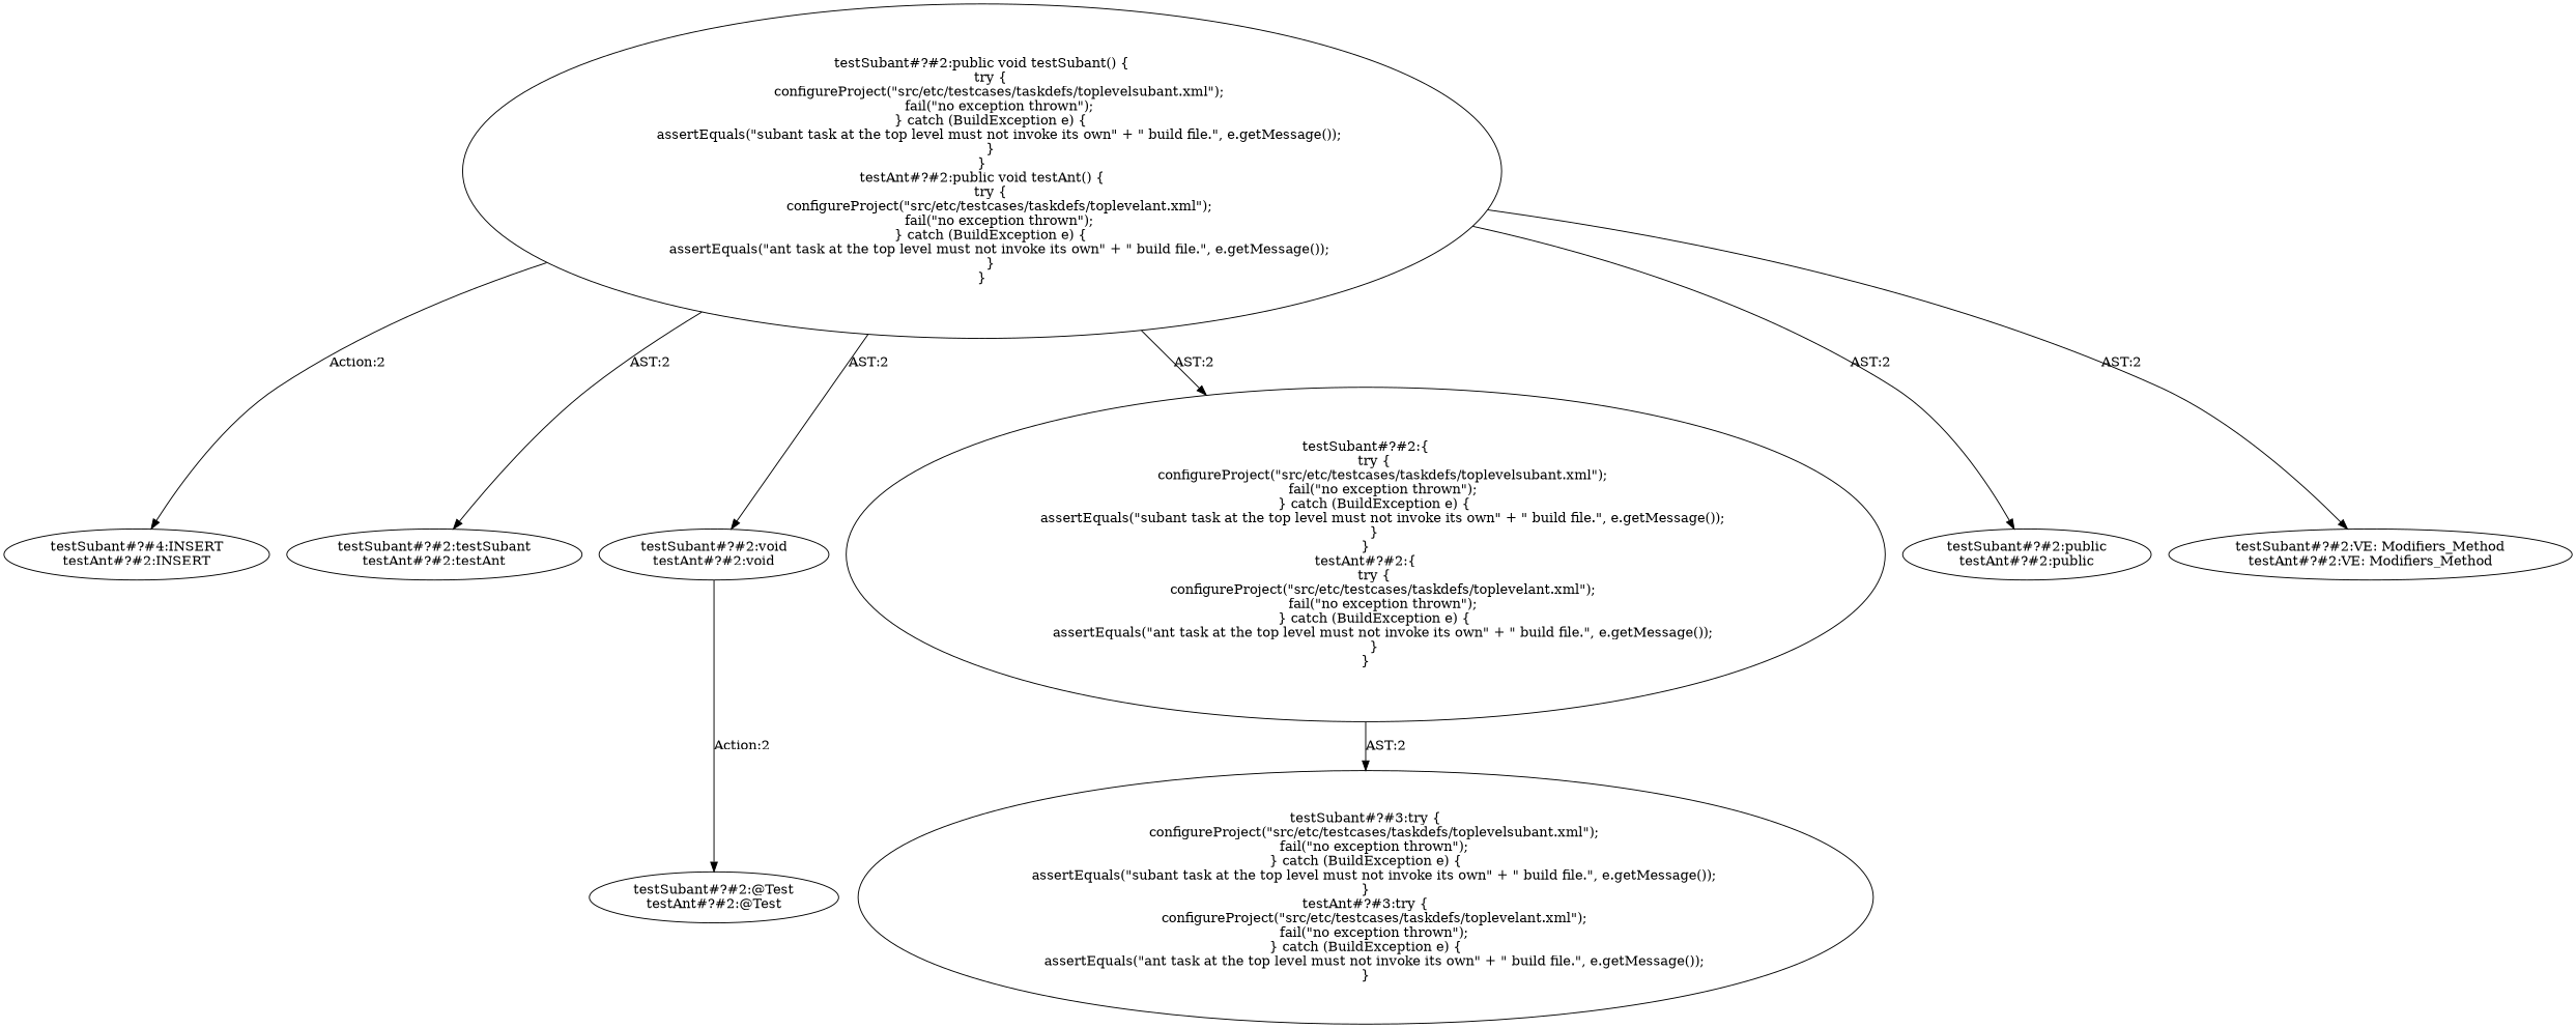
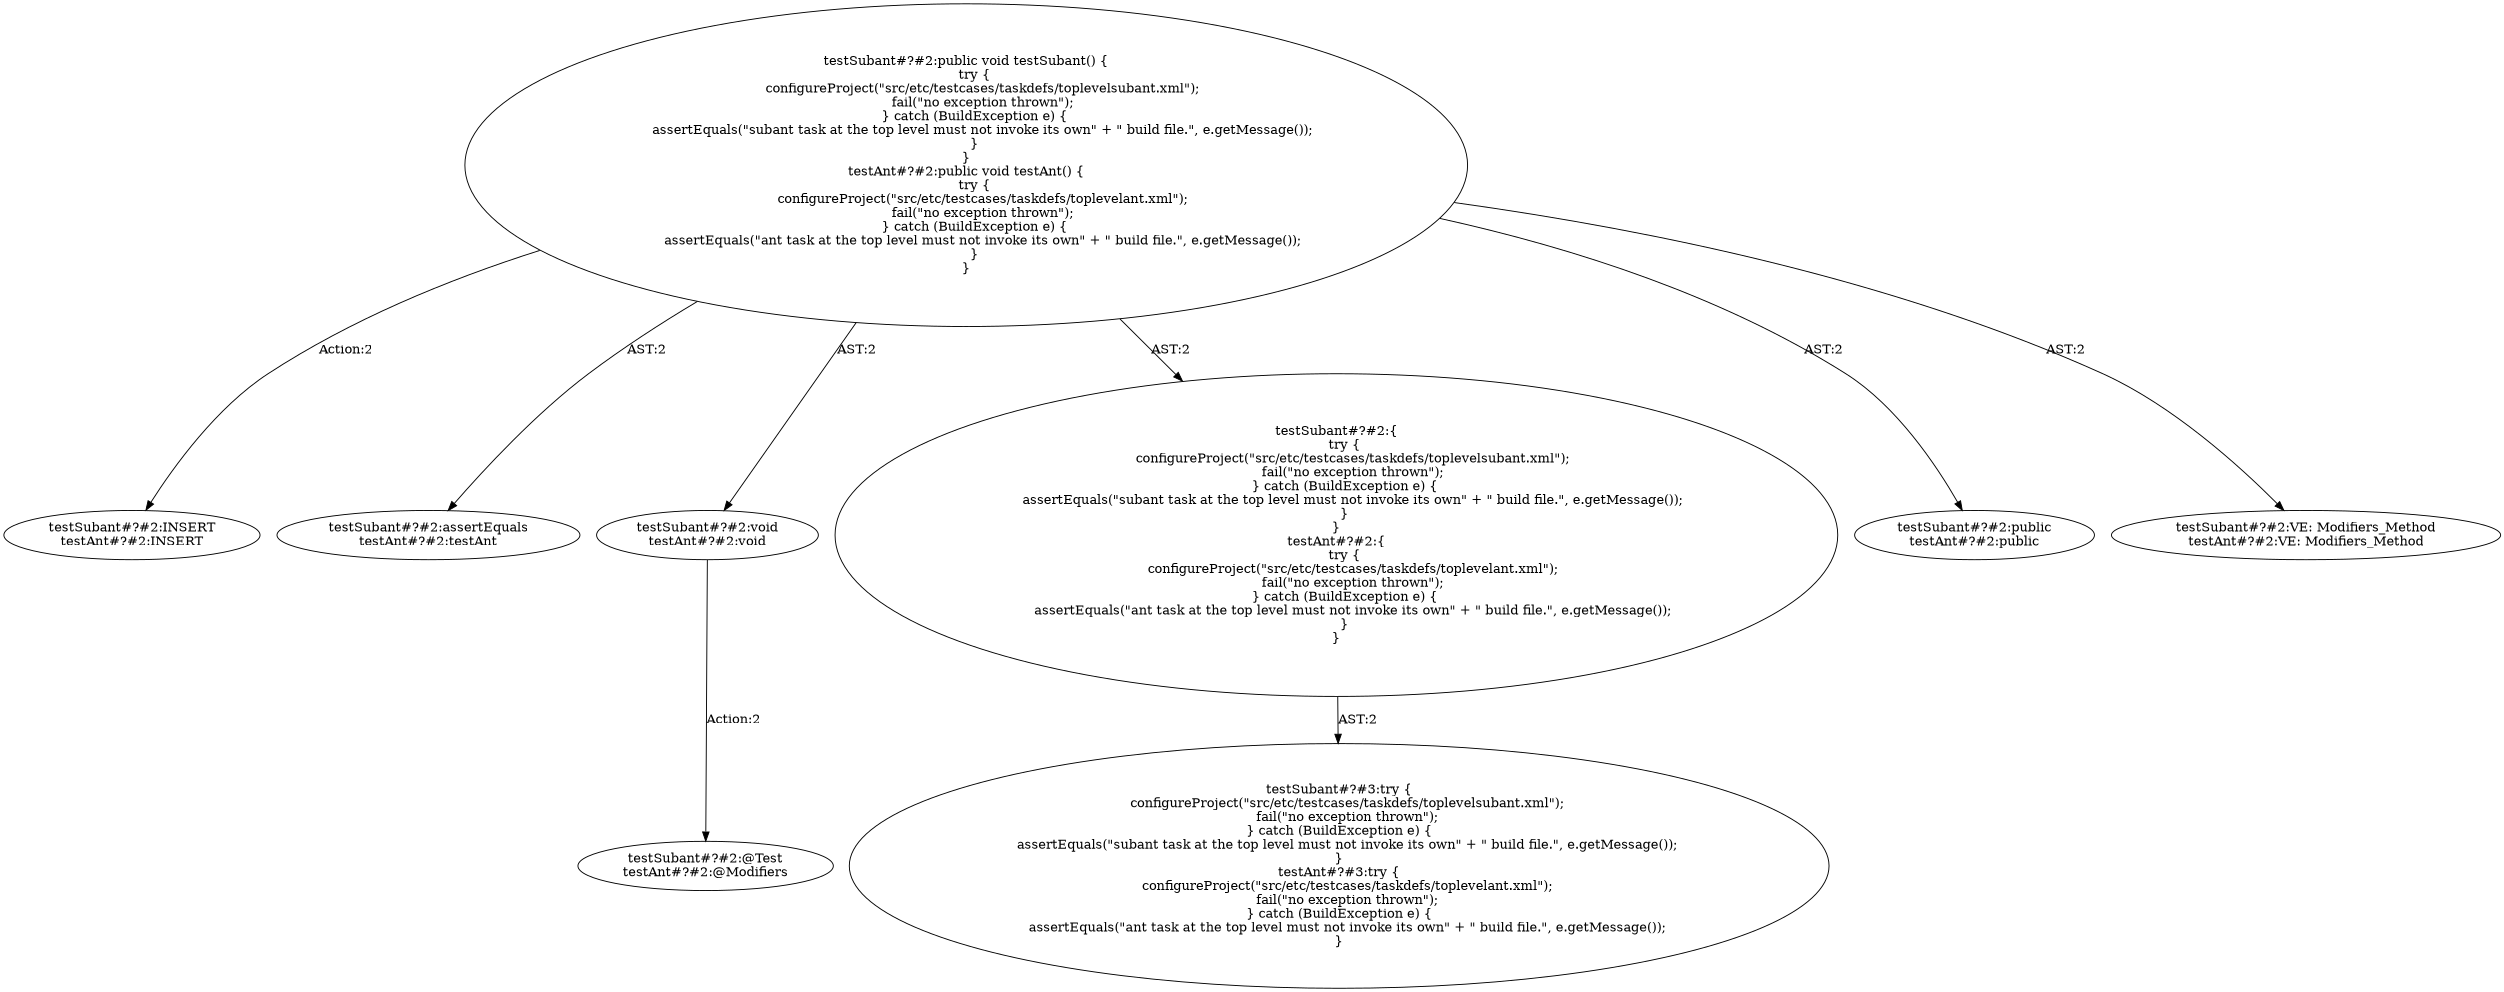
  digraph {
    node [shape=ellipse]
-   n1 [label="testSubant#?#4:INSERT\ntestAnt#?#2:INSERT"]
-   n2 [label="testSubant#?#2:@Test\ntestAnt#?#2:@Test"]
+   n1 [label="testSubant#?#2:INSERT\ntestAnt#?#2:INSERT"]
+   n2 [label="testSubant#?#2:@Test\ntestAnt#?#2:@Modifiers"]
    n3 [label="testSubant#?#2:public void testSubant() \{\n    try \{\n        configureProject(\"src/etc/testcases/taskdefs/toplevelsubant.xml\");\n        fail(\"no exception thrown\");\n    \} catch (BuildException e) \{\n        assertEquals(\"subant task at the top level must not invoke its own\" + \" build file.\", e.getMessage());\n    \}\n\}\ntestAnt#?#2:public void testAnt() \{\n    try \{\n        configureProject(\"src/etc/testcases/taskdefs/toplevelant.xml\");\n        fail(\"no exception thrown\");\n    \} catch (BuildException e) \{\n        assertEquals(\"ant task at the top level must not invoke its own\" + \" build file.\", e.getMessage());\n    \}\n\}"]
-   n4 [label="testSubant#?#2:testSubant\ntestAnt#?#2:testAnt"]
+   n4 [label="testSubant#?#2:assertEquals\ntestAnt#?#2:testAnt"]
    n5 [label="testSubant#?#2:void\ntestAnt#?#2:void"]
    n6 [label="testSubant#?#2:\{\n    try \{\n        configureProject(\"src/etc/testcases/taskdefs/toplevelsubant.xml\");\n        fail(\"no exception thrown\");\n    \} catch (BuildException e) \{\n        assertEquals(\"subant task at the top level must not invoke its own\" + \" build file.\", e.getMessage());\n    \}\n\}\ntestAnt#?#2:\{\n    try \{\n        configureProject(\"src/etc/testcases/taskdefs/toplevelant.xml\");\n        fail(\"no exception thrown\");\n    \} catch (BuildException e) \{\n        assertEquals(\"ant task at the top level must not invoke its own\" + \" build file.\", e.getMessage());\n    \}\n\}"]
    n7 [label="testSubant#?#2:public\ntestAnt#?#2:public"]
    n8 [label="testSubant#?#2:VE: Modifiers_Method\ntestAnt#?#2:VE: Modifiers_Method"]
    n9 [label="testSubant#?#3:try \{\n    configureProject(\"src/etc/testcases/taskdefs/toplevelsubant.xml\");\n    fail(\"no exception thrown\");\n\} catch (BuildException e) \{\n    assertEquals(\"subant task at the top level must not invoke its own\" + \" build file.\", e.getMessage());\n\}\ntestAnt#?#3:try \{\n    configureProject(\"src/etc/testcases/taskdefs/toplevelant.xml\");\n    fail(\"no exception thrown\");\n\} catch (BuildException e) \{\n    assertEquals(\"ant task at the top level must not invoke its own\" + \" build file.\", e.getMessage());\n\}"]
    n3 -> n1 [label="Action:2"]
    n3 -> n4 [label="AST:2"]
    n3 -> n5 [label="AST:2"]
    n3 -> n6 [label="AST:2"]
    n3 -> n7 [label="AST:2"]
    n3 -> n8 [label="AST:2"]
    n5 -> n2 [label="Action:2"]
    n6 -> n9 [label="AST:2"]
  }
